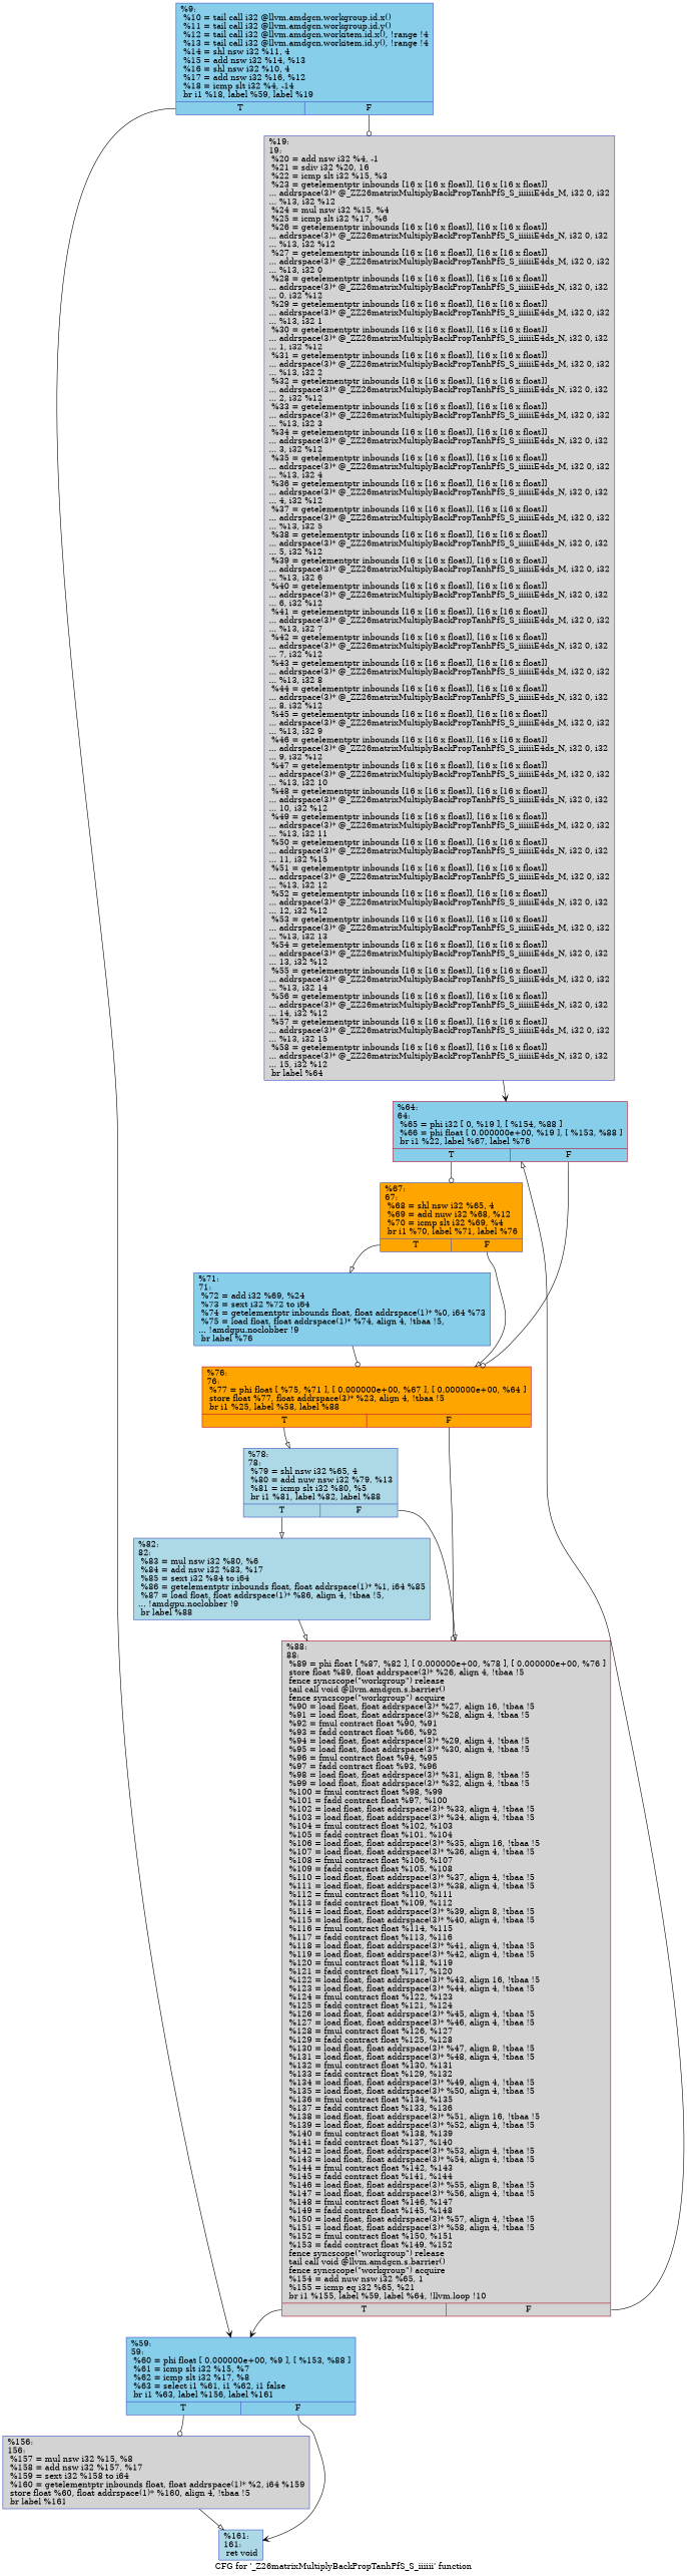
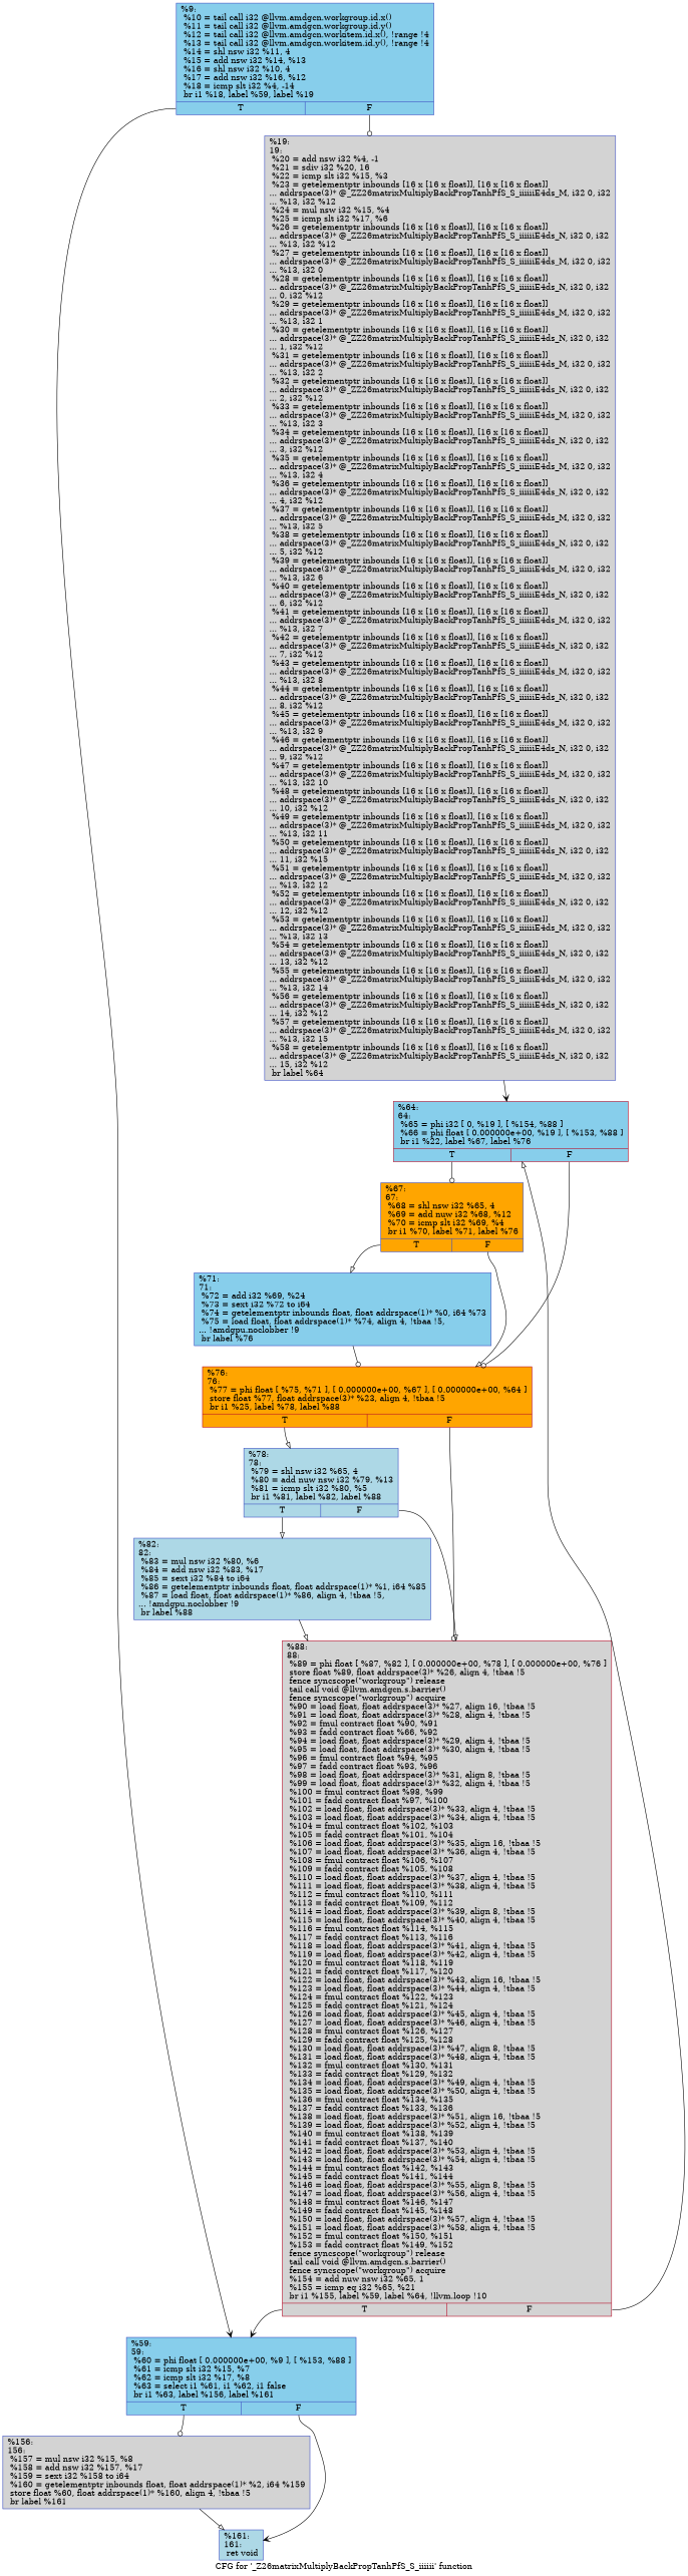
  digraph {
    label="CFG for '_Z26matrixMultiplyBackPropTanhPfS_S_iiiiii' function"
    node [color="#3d50c3ff" fillcolor=skyblue shape=record style=filled]
    edge [arrowhead=onormal tailport=s0]
    n1 [label="{%9:\l  %10 = tail call i32 @llvm.amdgcn.workgroup.id.x()\l  %11 = tail call i32 @llvm.amdgcn.workgroup.id.y()\l  %12 = tail call i32 @llvm.amdgcn.workitem.id.x(), !range !4\l  %13 = tail call i32 @llvm.amdgcn.workitem.id.y(), !range !4\l  %14 = shl nsw i32 %11, 4\l  %15 = add nsw i32 %14, %13\l  %16 = shl nsw i32 %10, 4\l  %17 = add nsw i32 %16, %12\l  %18 = icmp slt i32 %4, -14\l  br i1 %18, label %59, label %19\l|{<s0>T|<s1>F}}"]
    n2 [label="{%59:\l59:                                               \l  %60 = phi float [ 0.000000e+00, %9 ], [ %153, %88 ]\l  %61 = icmp slt i32 %15, %7\l  %62 = icmp slt i32 %17, %8\l  %63 = select i1 %61, i1 %62, i1 false\l  br i1 %63, label %156, label %161\l|{<s0>T|<s1>F}}"]
    n3 [fillcolor=lightgrey label="{%19:\l19:                                               \l  %20 = add nsw i32 %4, -1\l  %21 = sdiv i32 %20, 16\l  %22 = icmp slt i32 %15, %3\l  %23 = getelementptr inbounds [16 x [16 x float]], [16 x [16 x float]]\l... addrspace(3)* @_ZZ26matrixMultiplyBackPropTanhPfS_S_iiiiiiE4ds_M, i32 0, i32\l... %13, i32 %12\l  %24 = mul nsw i32 %15, %4\l  %25 = icmp slt i32 %17, %6\l  %26 = getelementptr inbounds [16 x [16 x float]], [16 x [16 x float]]\l... addrspace(3)* @_ZZ26matrixMultiplyBackPropTanhPfS_S_iiiiiiE4ds_N, i32 0, i32\l... %13, i32 %12\l  %27 = getelementptr inbounds [16 x [16 x float]], [16 x [16 x float]]\l... addrspace(3)* @_ZZ26matrixMultiplyBackPropTanhPfS_S_iiiiiiE4ds_M, i32 0, i32\l... %13, i32 0\l  %28 = getelementptr inbounds [16 x [16 x float]], [16 x [16 x float]]\l... addrspace(3)* @_ZZ26matrixMultiplyBackPropTanhPfS_S_iiiiiiE4ds_N, i32 0, i32\l... 0, i32 %12\l  %29 = getelementptr inbounds [16 x [16 x float]], [16 x [16 x float]]\l... addrspace(3)* @_ZZ26matrixMultiplyBackPropTanhPfS_S_iiiiiiE4ds_M, i32 0, i32\l... %13, i32 1\l  %30 = getelementptr inbounds [16 x [16 x float]], [16 x [16 x float]]\l... addrspace(3)* @_ZZ26matrixMultiplyBackPropTanhPfS_S_iiiiiiE4ds_N, i32 0, i32\l... 1, i32 %12\l  %31 = getelementptr inbounds [16 x [16 x float]], [16 x [16 x float]]\l... addrspace(3)* @_ZZ26matrixMultiplyBackPropTanhPfS_S_iiiiiiE4ds_M, i32 0, i32\l... %13, i32 2\l  %32 = getelementptr inbounds [16 x [16 x float]], [16 x [16 x float]]\l... addrspace(3)* @_ZZ26matrixMultiplyBackPropTanhPfS_S_iiiiiiE4ds_N, i32 0, i32\l... 2, i32 %12\l  %33 = getelementptr inbounds [16 x [16 x float]], [16 x [16 x float]]\l... addrspace(3)* @_ZZ26matrixMultiplyBackPropTanhPfS_S_iiiiiiE4ds_M, i32 0, i32\l... %13, i32 3\l  %34 = getelementptr inbounds [16 x [16 x float]], [16 x [16 x float]]\l... addrspace(3)* @_ZZ26matrixMultiplyBackPropTanhPfS_S_iiiiiiE4ds_N, i32 0, i32\l... 3, i32 %12\l  %35 = getelementptr inbounds [16 x [16 x float]], [16 x [16 x float]]\l... addrspace(3)* @_ZZ26matrixMultiplyBackPropTanhPfS_S_iiiiiiE4ds_M, i32 0, i32\l... %13, i32 4\l  %36 = getelementptr inbounds [16 x [16 x float]], [16 x [16 x float]]\l... addrspace(3)* @_ZZ26matrixMultiplyBackPropTanhPfS_S_iiiiiiE4ds_N, i32 0, i32\l... 4, i32 %12\l  %37 = getelementptr inbounds [16 x [16 x float]], [16 x [16 x float]]\l... addrspace(3)* @_ZZ26matrixMultiplyBackPropTanhPfS_S_iiiiiiE4ds_M, i32 0, i32\l... %13, i32 5\l  %38 = getelementptr inbounds [16 x [16 x float]], [16 x [16 x float]]\l... addrspace(3)* @_ZZ26matrixMultiplyBackPropTanhPfS_S_iiiiiiE4ds_N, i32 0, i32\l... 5, i32 %12\l  %39 = getelementptr inbounds [16 x [16 x float]], [16 x [16 x float]]\l... addrspace(3)* @_ZZ26matrixMultiplyBackPropTanhPfS_S_iiiiiiE4ds_M, i32 0, i32\l... %13, i32 6\l  %40 = getelementptr inbounds [16 x [16 x float]], [16 x [16 x float]]\l... addrspace(3)* @_ZZ26matrixMultiplyBackPropTanhPfS_S_iiiiiiE4ds_N, i32 0, i32\l... 6, i32 %12\l  %41 = getelementptr inbounds [16 x [16 x float]], [16 x [16 x float]]\l... addrspace(3)* @_ZZ26matrixMultiplyBackPropTanhPfS_S_iiiiiiE4ds_M, i32 0, i32\l... %13, i32 7\l  %42 = getelementptr inbounds [16 x [16 x float]], [16 x [16 x float]]\l... addrspace(3)* @_ZZ26matrixMultiplyBackPropTanhPfS_S_iiiiiiE4ds_N, i32 0, i32\l... 7, i32 %12\l  %43 = getelementptr inbounds [16 x [16 x float]], [16 x [16 x float]]\l... addrspace(3)* @_ZZ26matrixMultiplyBackPropTanhPfS_S_iiiiiiE4ds_M, i32 0, i32\l... %13, i32 8\l  %44 = getelementptr inbounds [16 x [16 x float]], [16 x [16 x float]]\l... addrspace(3)* @_ZZ26matrixMultiplyBackPropTanhPfS_S_iiiiiiE4ds_N, i32 0, i32\l... 8, i32 %12\l  %45 = getelementptr inbounds [16 x [16 x float]], [16 x [16 x float]]\l... addrspace(3)* @_ZZ26matrixMultiplyBackPropTanhPfS_S_iiiiiiE4ds_M, i32 0, i32\l... %13, i32 9\l  %46 = getelementptr inbounds [16 x [16 x float]], [16 x [16 x float]]\l... addrspace(3)* @_ZZ26matrixMultiplyBackPropTanhPfS_S_iiiiiiE4ds_N, i32 0, i32\l... 9, i32 %12\l  %47 = getelementptr inbounds [16 x [16 x float]], [16 x [16 x float]]\l... addrspace(3)* @_ZZ26matrixMultiplyBackPropTanhPfS_S_iiiiiiE4ds_M, i32 0, i32\l... %13, i32 10\l  %48 = getelementptr inbounds [16 x [16 x float]], [16 x [16 x float]]\l... addrspace(3)* @_ZZ26matrixMultiplyBackPropTanhPfS_S_iiiiiiE4ds_N, i32 0, i32\l... 10, i32 %12\l  %49 = getelementptr inbounds [16 x [16 x float]], [16 x [16 x float]]\l... addrspace(3)* @_ZZ26matrixMultiplyBackPropTanhPfS_S_iiiiiiE4ds_M, i32 0, i32\l... %13, i32 11\l  %50 = getelementptr inbounds [16 x [16 x float]], [16 x [16 x float]]\l... addrspace(3)* @_ZZ26matrixMultiplyBackPropTanhPfS_S_iiiiiiE4ds_N, i32 0, i32\l... 11, i32 %15\l  %51 = getelementptr inbounds [16 x [16 x float]], [16 x [16 x float]]\l... addrspace(3)* @_ZZ26matrixMultiplyBackPropTanhPfS_S_iiiiiiE4ds_M, i32 0, i32\l... %13, i32 12\l  %52 = getelementptr inbounds [16 x [16 x float]], [16 x [16 x float]]\l... addrspace(3)* @_ZZ26matrixMultiplyBackPropTanhPfS_S_iiiiiiE4ds_N, i32 0, i32\l... 12, i32 %12\l  %53 = getelementptr inbounds [16 x [16 x float]], [16 x [16 x float]]\l... addrspace(3)* @_ZZ26matrixMultiplyBackPropTanhPfS_S_iiiiiiE4ds_M, i32 0, i32\l... %13, i32 13\l  %54 = getelementptr inbounds [16 x [16 x float]], [16 x [16 x float]]\l... addrspace(3)* @_ZZ26matrixMultiplyBackPropTanhPfS_S_iiiiiiE4ds_N, i32 0, i32\l... 13, i32 %12\l  %55 = getelementptr inbounds [16 x [16 x float]], [16 x [16 x float]]\l... addrspace(3)* @_ZZ26matrixMultiplyBackPropTanhPfS_S_iiiiiiE4ds_M, i32 0, i32\l... %13, i32 14\l  %56 = getelementptr inbounds [16 x [16 x float]], [16 x [16 x float]]\l... addrspace(3)* @_ZZ26matrixMultiplyBackPropTanhPfS_S_iiiiiiE4ds_N, i32 0, i32\l... 14, i32 %12\l  %57 = getelementptr inbounds [16 x [16 x float]], [16 x [16 x float]]\l... addrspace(3)* @_ZZ26matrixMultiplyBackPropTanhPfS_S_iiiiiiE4ds_M, i32 0, i32\l... %13, i32 15\l  %58 = getelementptr inbounds [16 x [16 x float]], [16 x [16 x float]]\l... addrspace(3)* @_ZZ26matrixMultiplyBackPropTanhPfS_S_iiiiiiE4ds_N, i32 0, i32\l... 15, i32 %12\l  br label %64\l}"]
    n4 [fillcolor=lightgrey label="{%156:\l156:                                              \l  %157 = mul nsw i32 %15, %8\l  %158 = add nsw i32 %157, %17\l  %159 = sext i32 %158 to i64\l  %160 = getelementptr inbounds float, float addrspace(1)* %2, i64 %159\l  store float %60, float addrspace(1)* %160, align 4, !tbaa !5\l  br label %161\l}"]
    n5 [fillcolor=lightblue label="{%161:\l161:                                              \l  ret void\l}"]
    n6 [color="#b70d28ff" label="{%64:\l64:                                               \l  %65 = phi i32 [ 0, %19 ], [ %154, %88 ]\l  %66 = phi float [ 0.000000e+00, %19 ], [ %153, %88 ]\l  br i1 %22, label %67, label %76\l|{<s0>T|<s1>F}}"]
    n7 [fillcolor=orange label="{%67:\l67:                                               \l  %68 = shl nsw i32 %65, 4\l  %69 = add nuw i32 %68, %12\l  %70 = icmp slt i32 %69, %4\l  br i1 %70, label %71, label %76\l|{<s0>T|<s1>F}}"]
-   n8 [color="#b70d28ff" fillcolor=orange label="{%76:\l76:                                               \l  %77 = phi float [ %75, %71 ], [ 0.000000e+00, %67 ], [ 0.000000e+00, %64 ]\l  store float %77, float addrspace(3)* %23, align 4, !tbaa !5\l  br i1 %25, label %58, label %88\l|{<s0>T|<s1>F}}"]
+   n8 [color="#b70d28ff" fillcolor=orange label="{%76:\l76:                                               \l  %77 = phi float [ %75, %71 ], [ 0.000000e+00, %67 ], [ 0.000000e+00, %64 ]\l  store float %77, float addrspace(3)* %23, align 4, !tbaa !5\l  br i1 %25, label %78, label %88\l|{<s0>T|<s1>F}}"]
    n9 [label="{%71:\l71:                                               \l  %72 = add i32 %69, %24\l  %73 = sext i32 %72 to i64\l  %74 = getelementptr inbounds float, float addrspace(1)* %0, i64 %73\l  %75 = load float, float addrspace(1)* %74, align 4, !tbaa !5,\l... !amdgpu.noclobber !9\l  br label %76\l}"]
    n10 [fillcolor=lightblue label="{%78:\l78:                                               \l  %79 = shl nsw i32 %65, 4\l  %80 = add nuw nsw i32 %79, %13\l  %81 = icmp slt i32 %80, %5\l  br i1 %81, label %82, label %88\l|{<s0>T|<s1>F}}"]
    n11 [color="#b70d28ff" fillcolor=lightgrey label="{%88:\l88:                                               \l  %89 = phi float [ %87, %82 ], [ 0.000000e+00, %78 ], [ 0.000000e+00, %76 ]\l  store float %89, float addrspace(3)* %26, align 4, !tbaa !5\l  fence syncscope(\"workgroup\") release\l  tail call void @llvm.amdgcn.s.barrier()\l  fence syncscope(\"workgroup\") acquire\l  %90 = load float, float addrspace(3)* %27, align 16, !tbaa !5\l  %91 = load float, float addrspace(3)* %28, align 4, !tbaa !5\l  %92 = fmul contract float %90, %91\l  %93 = fadd contract float %66, %92\l  %94 = load float, float addrspace(3)* %29, align 4, !tbaa !5\l  %95 = load float, float addrspace(3)* %30, align 4, !tbaa !5\l  %96 = fmul contract float %94, %95\l  %97 = fadd contract float %93, %96\l  %98 = load float, float addrspace(3)* %31, align 8, !tbaa !5\l  %99 = load float, float addrspace(3)* %32, align 4, !tbaa !5\l  %100 = fmul contract float %98, %99\l  %101 = fadd contract float %97, %100\l  %102 = load float, float addrspace(3)* %33, align 4, !tbaa !5\l  %103 = load float, float addrspace(3)* %34, align 4, !tbaa !5\l  %104 = fmul contract float %102, %103\l  %105 = fadd contract float %101, %104\l  %106 = load float, float addrspace(3)* %35, align 16, !tbaa !5\l  %107 = load float, float addrspace(3)* %36, align 4, !tbaa !5\l  %108 = fmul contract float %106, %107\l  %109 = fadd contract float %105, %108\l  %110 = load float, float addrspace(3)* %37, align 4, !tbaa !5\l  %111 = load float, float addrspace(3)* %38, align 4, !tbaa !5\l  %112 = fmul contract float %110, %111\l  %113 = fadd contract float %109, %112\l  %114 = load float, float addrspace(3)* %39, align 8, !tbaa !5\l  %115 = load float, float addrspace(3)* %40, align 4, !tbaa !5\l  %116 = fmul contract float %114, %115\l  %117 = fadd contract float %113, %116\l  %118 = load float, float addrspace(3)* %41, align 4, !tbaa !5\l  %119 = load float, float addrspace(3)* %42, align 4, !tbaa !5\l  %120 = fmul contract float %118, %119\l  %121 = fadd contract float %117, %120\l  %122 = load float, float addrspace(3)* %43, align 16, !tbaa !5\l  %123 = load float, float addrspace(3)* %44, align 4, !tbaa !5\l  %124 = fmul contract float %122, %123\l  %125 = fadd contract float %121, %124\l  %126 = load float, float addrspace(3)* %45, align 4, !tbaa !5\l  %127 = load float, float addrspace(3)* %46, align 4, !tbaa !5\l  %128 = fmul contract float %126, %127\l  %129 = fadd contract float %125, %128\l  %130 = load float, float addrspace(3)* %47, align 8, !tbaa !5\l  %131 = load float, float addrspace(3)* %48, align 4, !tbaa !5\l  %132 = fmul contract float %130, %131\l  %133 = fadd contract float %129, %132\l  %134 = load float, float addrspace(3)* %49, align 4, !tbaa !5\l  %135 = load float, float addrspace(3)* %50, align 4, !tbaa !5\l  %136 = fmul contract float %134, %135\l  %137 = fadd contract float %133, %136\l  %138 = load float, float addrspace(3)* %51, align 16, !tbaa !5\l  %139 = load float, float addrspace(3)* %52, align 4, !tbaa !5\l  %140 = fmul contract float %138, %139\l  %141 = fadd contract float %137, %140\l  %142 = load float, float addrspace(3)* %53, align 4, !tbaa !5\l  %143 = load float, float addrspace(3)* %54, align 4, !tbaa !5\l  %144 = fmul contract float %142, %143\l  %145 = fadd contract float %141, %144\l  %146 = load float, float addrspace(3)* %55, align 8, !tbaa !5\l  %147 = load float, float addrspace(3)* %56, align 4, !tbaa !5\l  %148 = fmul contract float %146, %147\l  %149 = fadd contract float %145, %148\l  %150 = load float, float addrspace(3)* %57, align 4, !tbaa !5\l  %151 = load float, float addrspace(3)* %58, align 4, !tbaa !5\l  %152 = fmul contract float %150, %151\l  %153 = fadd contract float %149, %152\l  fence syncscope(\"workgroup\") release\l  tail call void @llvm.amdgcn.s.barrier()\l  fence syncscope(\"workgroup\") acquire\l  %154 = add nuw nsw i32 %65, 1\l  %155 = icmp eq i32 %65, %21\l  br i1 %155, label %59, label %64, !llvm.loop !10\l|{<s0>T|<s1>F}}"]
    n12 [fillcolor=lightblue label="{%82:\l82:                                               \l  %83 = mul nsw i32 %80, %6\l  %84 = add nsw i32 %83, %17\l  %85 = sext i32 %84 to i64\l  %86 = getelementptr inbounds float, float addrspace(1)* %1, i64 %85\l  %87 = load float, float addrspace(1)* %86, align 4, !tbaa !5,\l... !amdgpu.noclobber !9\l  br label %88\l}"]
    n1 -> n2 [arrowhead=vee]
    n1 -> n3 [arrowhead=odot tailport=s1]
    n2 -> n4 [arrowhead=odot]
    n2 -> n5 [arrowhead=vee tailport=s1]
    n3 -> n6 [arrowhead=vee]
    n4 -> n5
    n6 -> n7 [arrowhead=odot]
    n6 -> n8 [arrowhead=odot tailport=s1]
    n7 -> n8 [tailport=s1]
    n7 -> n9
    n8 -> n10
    n8 -> n11 [arrowhead=odot tailport=s1]
    n9 -> n8 [arrowhead=odot]
    n10 -> n11 [tailport=s1]
    n10 -> n12
    n11 -> n2 [arrowhead=vee]
    n11 -> n6 [tailport=s1]
    n12 -> n11
  }
